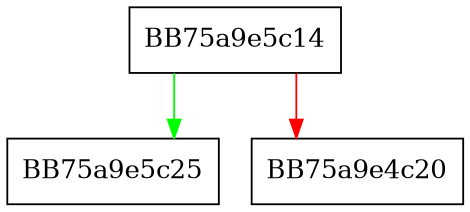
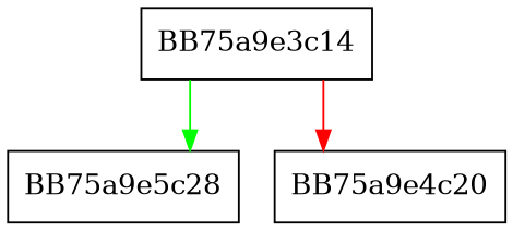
  digraph {
    splines=ortho
    node [shape=box]
-   BB75a9e5c14
-   BB75a9e5c28 [label=BB75a9e5c25]
+   BB75a9e5c14 [label=BB75a9e3c14]
+   BB75a9e5c28
    n3 [label=BB75a9e4c20]
    BB75a9e5c14 -> BB75a9e5c28 [color=green]
    BB75a9e5c14 -> n3 [color=red]
  }
